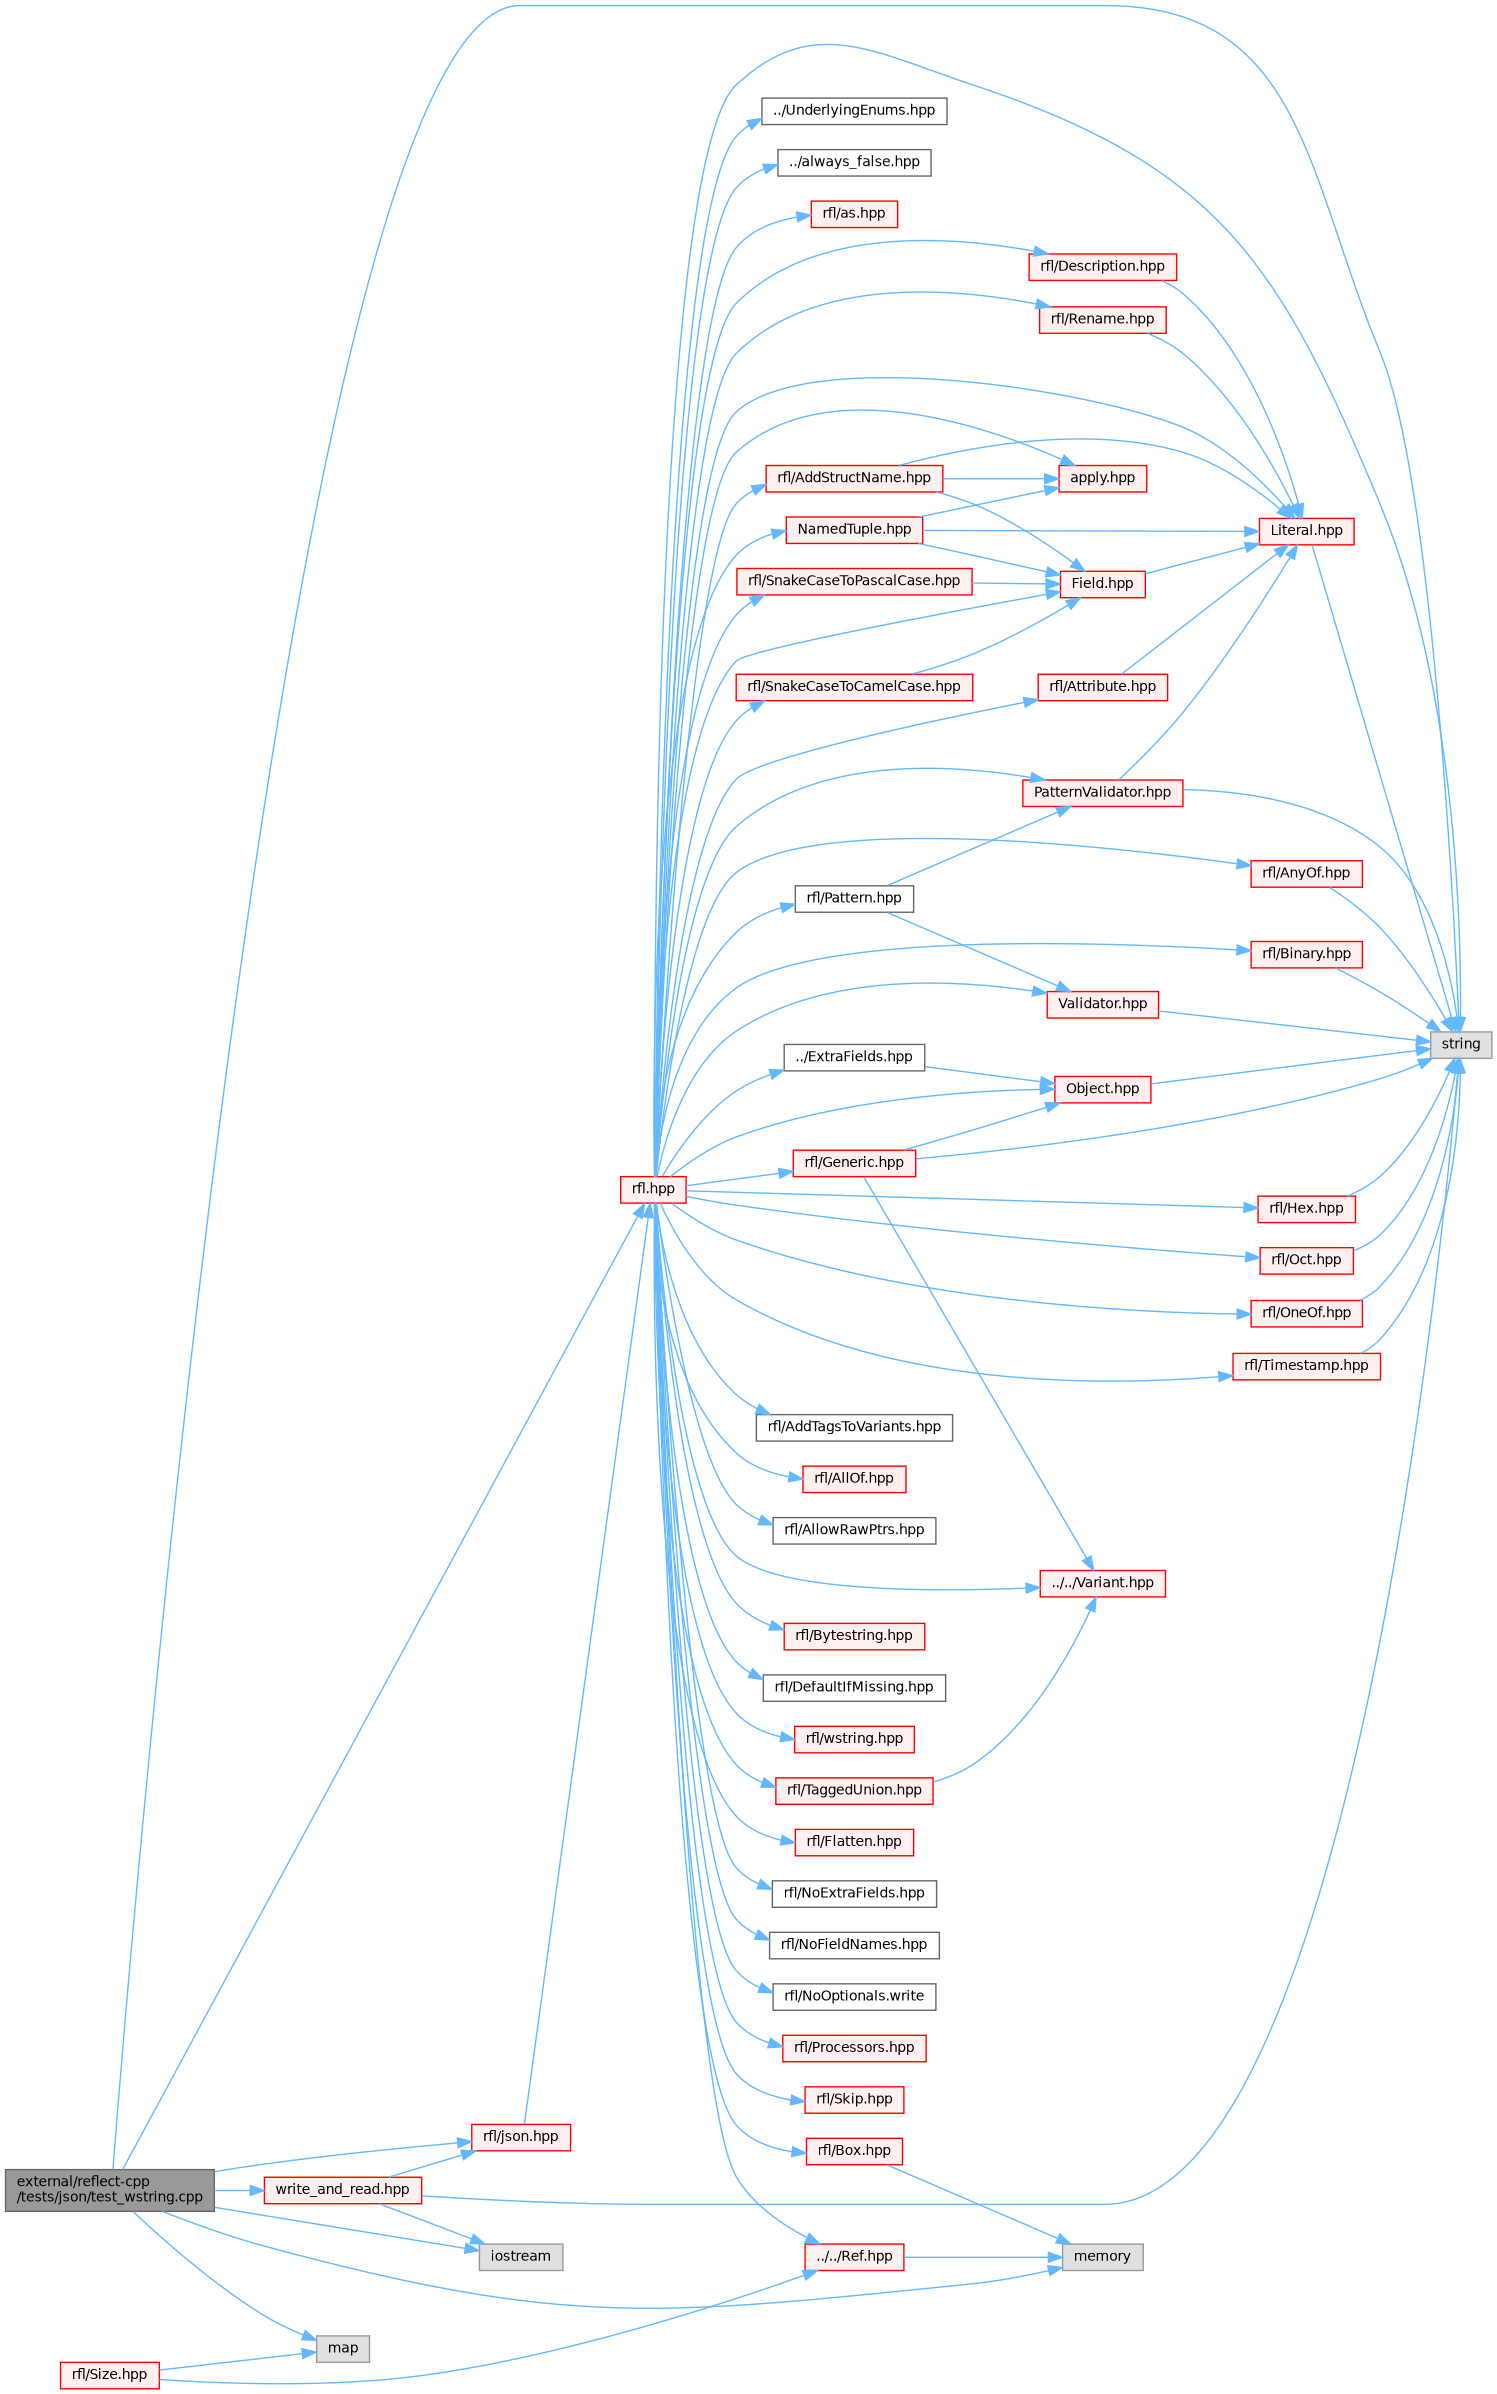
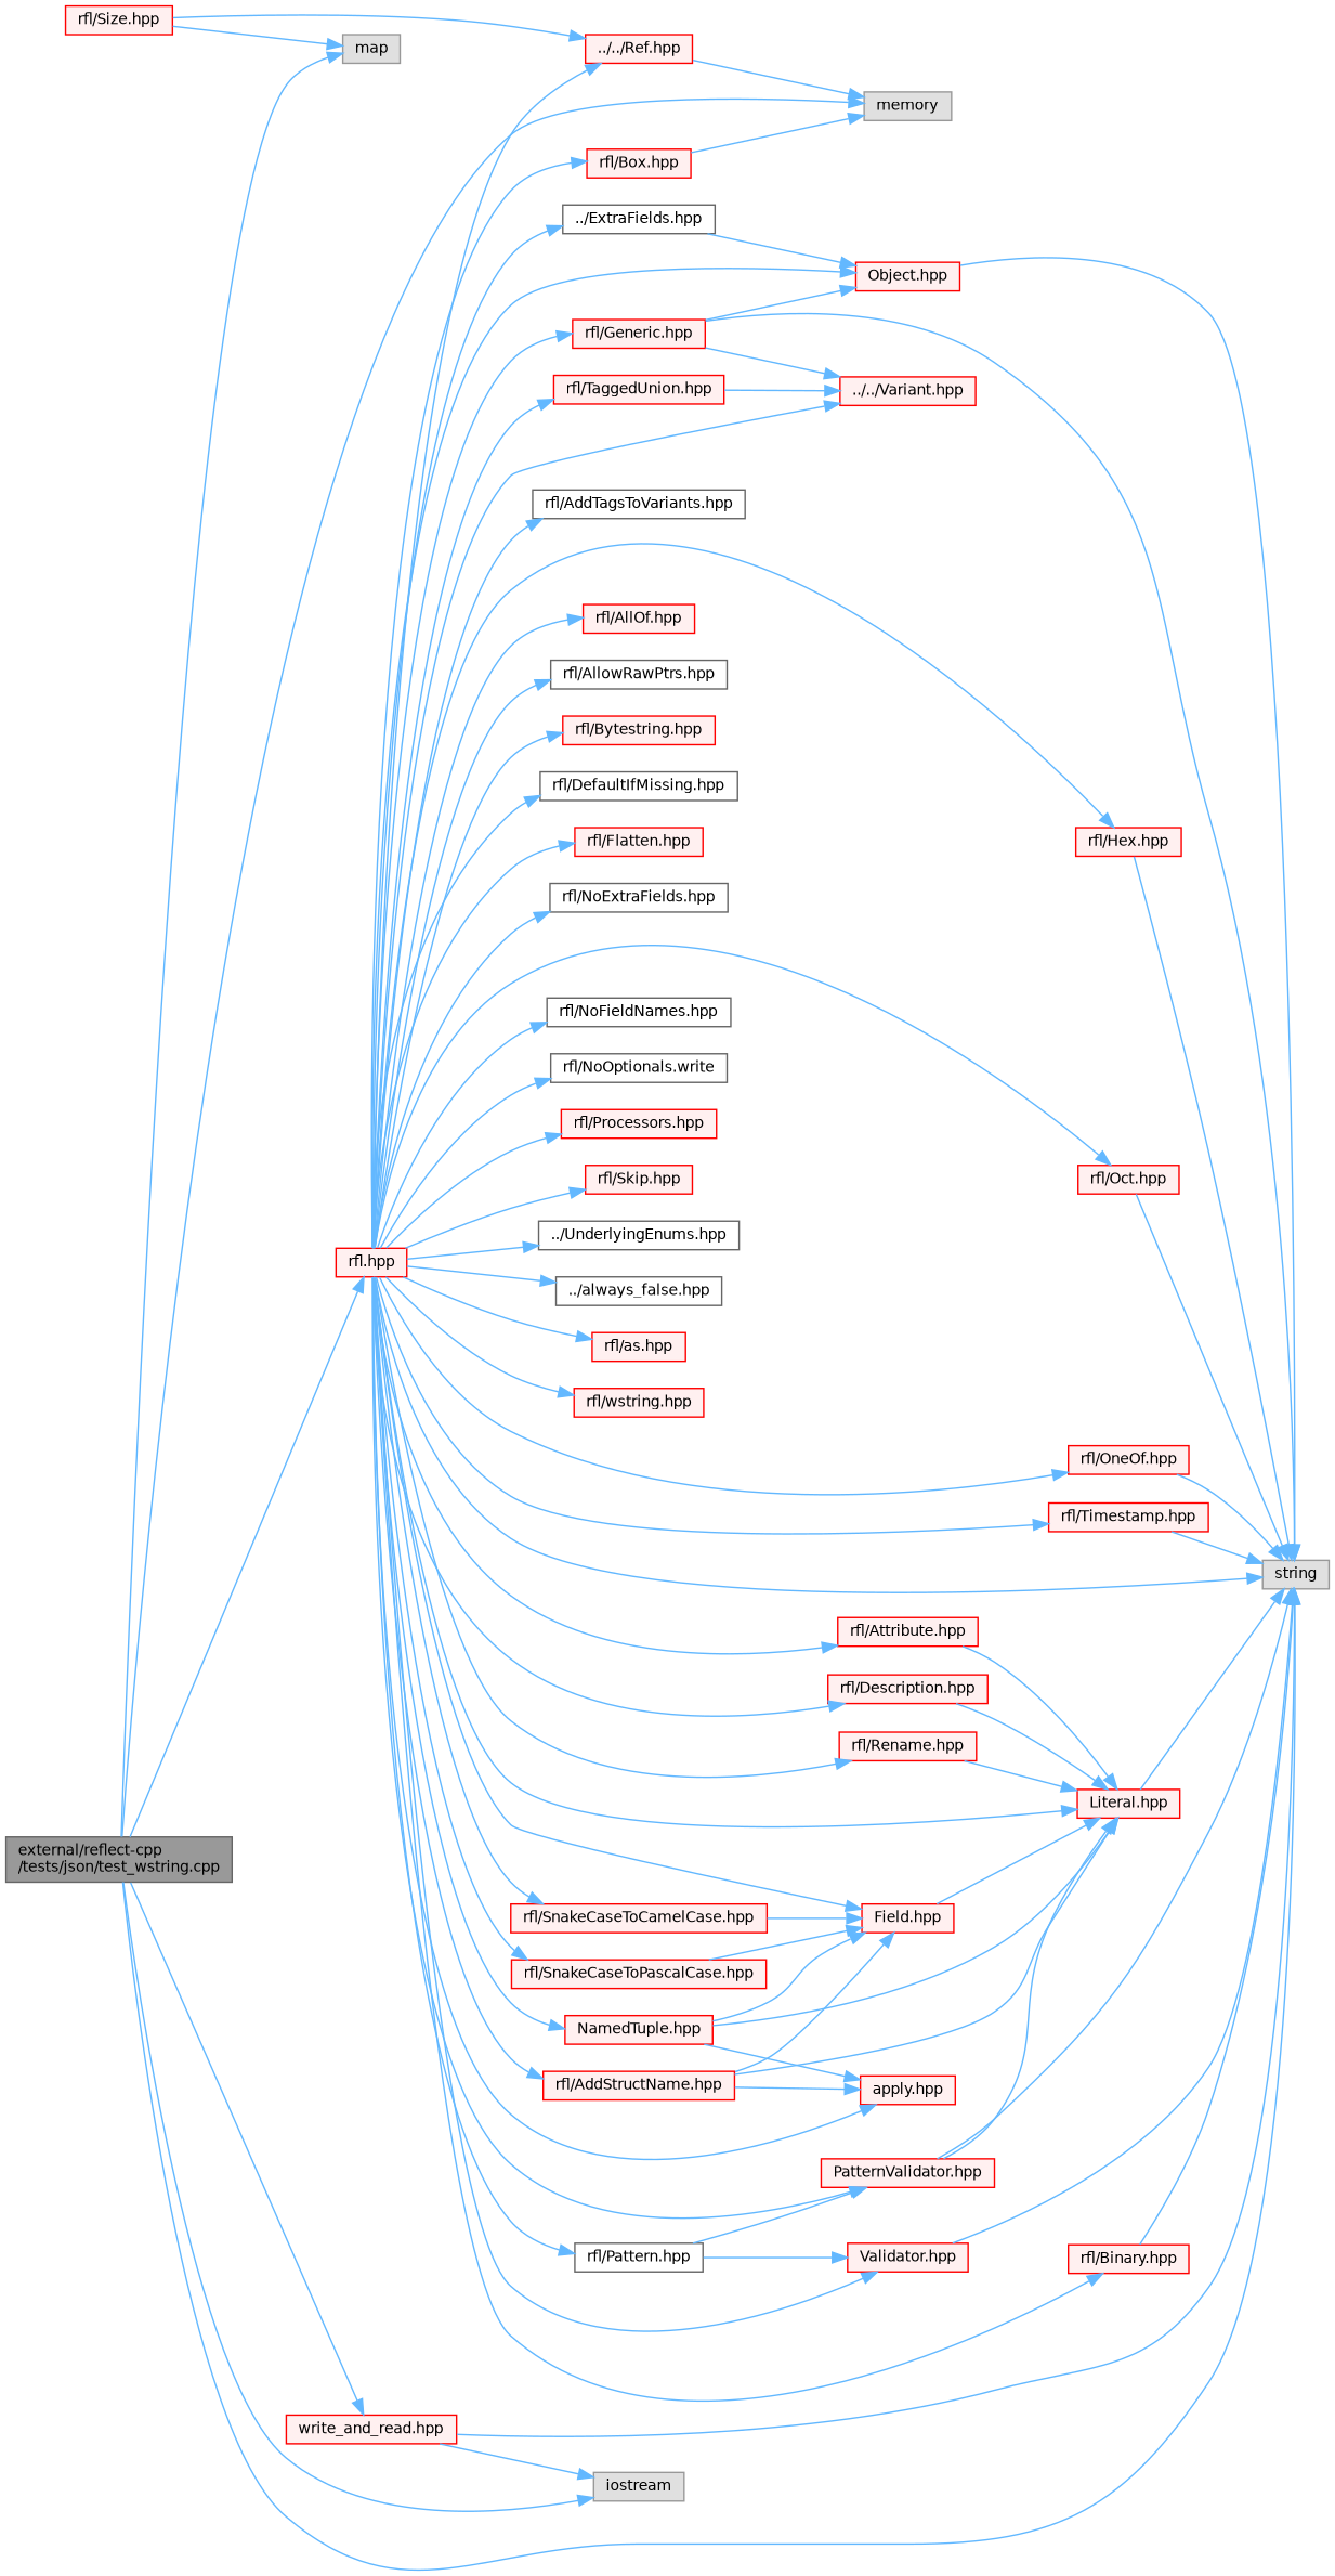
  digraph {
    rankdir=LR
    node [color=red fillcolor="#FFF0F0" fontname=Helvetica fontsize=10 shape=box style=filled]
    edge [color=steelblue1 fontname=Helvetica fontsize=10 labelfontname=Helvetica labelfontsize=10 style=solid]
    n1 [color=gray40 fillcolor=grey60 fontcolor=black height=0.2 label="external/reflect-cpp\l/tests/json/test_wstring.cpp" width=0.4]
    n2 [color=grey60 fillcolor="#E0E0E0" height=0.2 label=iostream width=0.4]
    n3 [color=grey60 fillcolor="#E0E0E0" height=0.2 label=map width=0.4]
    n4 [color=grey60 fillcolor="#E0E0E0" height=0.2 label=memory width=0.4]
    n5 [height=0.2 label="rfl.hpp" width=0.4]
    n6 [color=grey60 fillcolor="#E0E0E0" height=0.2 label=string width=0.4]
-   n7 [height=0.2 label="rfl/json.hpp" width=0.4]
    n8 [height=0.2 label="write_and_read.hpp" width=0.4]
    n9 [height=0.2 label="rfl/AddStructName.hpp" width=0.4]
    n10 [height=0.2 label="Field.hpp" width=0.4]
    n11 [height=0.2 label="Literal.hpp" width=0.4]
    n12 [height=0.2 label="apply.hpp" width=0.4]
    n13 [color=grey40 fillcolor=white height=0.2 label="rfl/AddTagsToVariants.hpp" width=0.4]
    n14 [height=0.2 label="rfl/AllOf.hpp" width=0.4]
    n15 [color=grey40 fillcolor=white height=0.2 label="rfl/AllowRawPtrs.hpp" width=0.4]
-   n16 [height=0.2 label="rfl/AnyOf.hpp" width=0.4]
    n17 [height=0.2 label="rfl/Attribute.hpp" width=0.4]
    n18 [height=0.2 label="rfl/Binary.hpp" width=0.4]
    n19 [height=0.2 label="rfl/Box.hpp" width=0.4]
    n20 [height=0.2 label="rfl/Bytestring.hpp" width=0.4]
    n21 [color=grey40 fillcolor=white height=0.2 label="rfl/DefaultIfMissing.hpp" width=0.4]
    n22 [height=0.2 label="rfl/Description.hpp" width=0.4]
    n23 [color=grey40 fillcolor=white height=0.2 label="../ExtraFields.hpp" width=0.4]
    n24 [height=0.2 label="Object.hpp" width=0.4]
    n25 [height=0.2 label="rfl/Flatten.hpp" width=0.4]
    n26 [height=0.2 label="rfl/Generic.hpp" width=0.4]
    n27 [height=0.2 label="../../Variant.hpp" width=0.4]
    n28 [height=0.2 label="rfl/Hex.hpp" width=0.4]
    n29 [height=0.2 label="NamedTuple.hpp" width=0.4]
    n30 [color=grey40 fillcolor=white height=0.2 label="rfl/NoExtraFields.hpp" width=0.4]
    n31 [color=grey40 fillcolor=white height=0.2 label="rfl/NoFieldNames.hpp" width=0.4]
    n32 [color=grey40 fillcolor=white height=0.2 label="rfl/NoOptionals.write" width=0.4]
    n33 [height=0.2 label="rfl/Oct.hpp" width=0.4]
    n34 [height=0.2 label="rfl/OneOf.hpp" width=0.4]
    n35 [color=grey40 fillcolor=white height=0.2 label="rfl/Pattern.hpp" width=0.4]
    n36 [height=0.2 label="PatternValidator.hpp" width=0.4]
    n37 [height=0.2 label="Validator.hpp" width=0.4]
    n38 [height=0.2 label="rfl/Processors.hpp" width=0.4]
    n39 [height=0.2 label="../../Ref.hpp" width=0.4]
    n40 [height=0.2 label="rfl/Rename.hpp" width=0.4]
    n41 [height=0.2 label="rfl/Skip.hpp" width=0.4]
    n42 [height=0.2 label="rfl/SnakeCaseToCamelCase.hpp" width=0.4]
    n43 [height=0.2 label="rfl/SnakeCaseToPascalCase.hpp" width=0.4]
    n44 [height=0.2 label="rfl/TaggedUnion.hpp" width=0.4]
    n45 [height=0.2 label="rfl/Timestamp.hpp" width=0.4]
    n46 [color=grey40 fillcolor=white height=0.2 label="../UnderlyingEnums.hpp" width=0.4]
    n47 [color=grey40 fillcolor=white height=0.2 label="../always_false.hpp" width=0.4]
    n48 [height=0.2 label="rfl/as.hpp" width=0.4]
    n49 [height=0.2 label="rfl/wstring.hpp" width=0.4]
    n50 [height=0.2 label="rfl/Size.hpp" width=0.4]
    n1 -> n2
    n1 -> n3
    n1 -> n4
    n1 -> n5
    n1 -> n6
-   n1 -> n7
    n1 -> n8
    n5 -> n6
    n5 -> n9
    n5 -> n10
    n5 -> n11
    n5 -> n12
    n5 -> n13
    n5 -> n14
    n5 -> n15
-   n5 -> n16
    n5 -> n17
    n5 -> n18
    n5 -> n19
    n5 -> n20
    n5 -> n21
    n5 -> n22
    n5 -> n23
    n5 -> n24
    n5 -> n25
    n5 -> n26
    n5 -> n27
    n5 -> n28
    n5 -> n29
    n5 -> n30
    n5 -> n31
    n5 -> n32
    n5 -> n33
    n5 -> n34
    n5 -> n35
    n5 -> n36
    n5 -> n37
    n5 -> n38
    n5 -> n39
    n5 -> n40
    n5 -> n41
    n5 -> n42
    n5 -> n43
    n5 -> n44
    n5 -> n45
    n5 -> n46
    n5 -> n47
    n5 -> n48
    n5 -> n49
-   n7 -> n5
    n8 -> n2
    n8 -> n6
-   n8 -> n7
    n9 -> n10
    n9 -> n11
    n9 -> n12
    n10 -> n11
    n11 -> n6
-   n16 -> n6
    n17 -> n11
    n18 -> n6
    n19 -> n4
    n22 -> n11
    n23 -> n24
    n24 -> n6
    n26 -> n6
    n26 -> n24
    n26 -> n27
    n28 -> n6
    n29 -> n10
    n29 -> n11
    n29 -> n12
    n33 -> n6
    n34 -> n6
    n35 -> n36
    n35 -> n37
    n36 -> n6
    n36 -> n11
    n37 -> n6
    n39 -> n4
    n40 -> n11
    n42 -> n10
    n43 -> n10
    n44 -> n27
    n45 -> n6
    n50 -> n3
    n50 -> n39
  }
